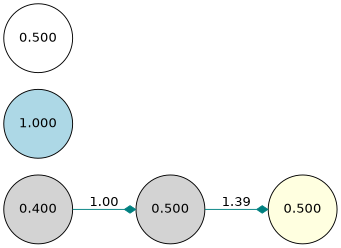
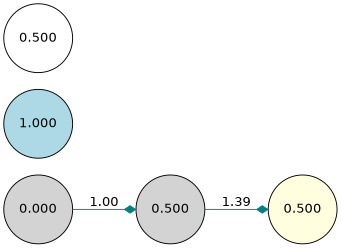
  digraph {
    rankdir=LR
    fontname="DejaVu Sans"
    node [fillcolor=lightgrey shape=circle style=filled fontname="DejaVu Sans"]
    edge [color=teal arrowhead=diamond fontname="DejaVu Sans"]
-   n1 [label=0.400]
+   n1 [label=0.000]
    n2 [label=0.500]
    n3 [fillcolor=lightblue label=1.000]
    n4 [fillcolor=white label=0.500]
    n5 [fillcolor=lightyellow label=0.500]
    n1 -> n2 [label=1.00]
    n2 -> n5 [label=1.39]
  }
